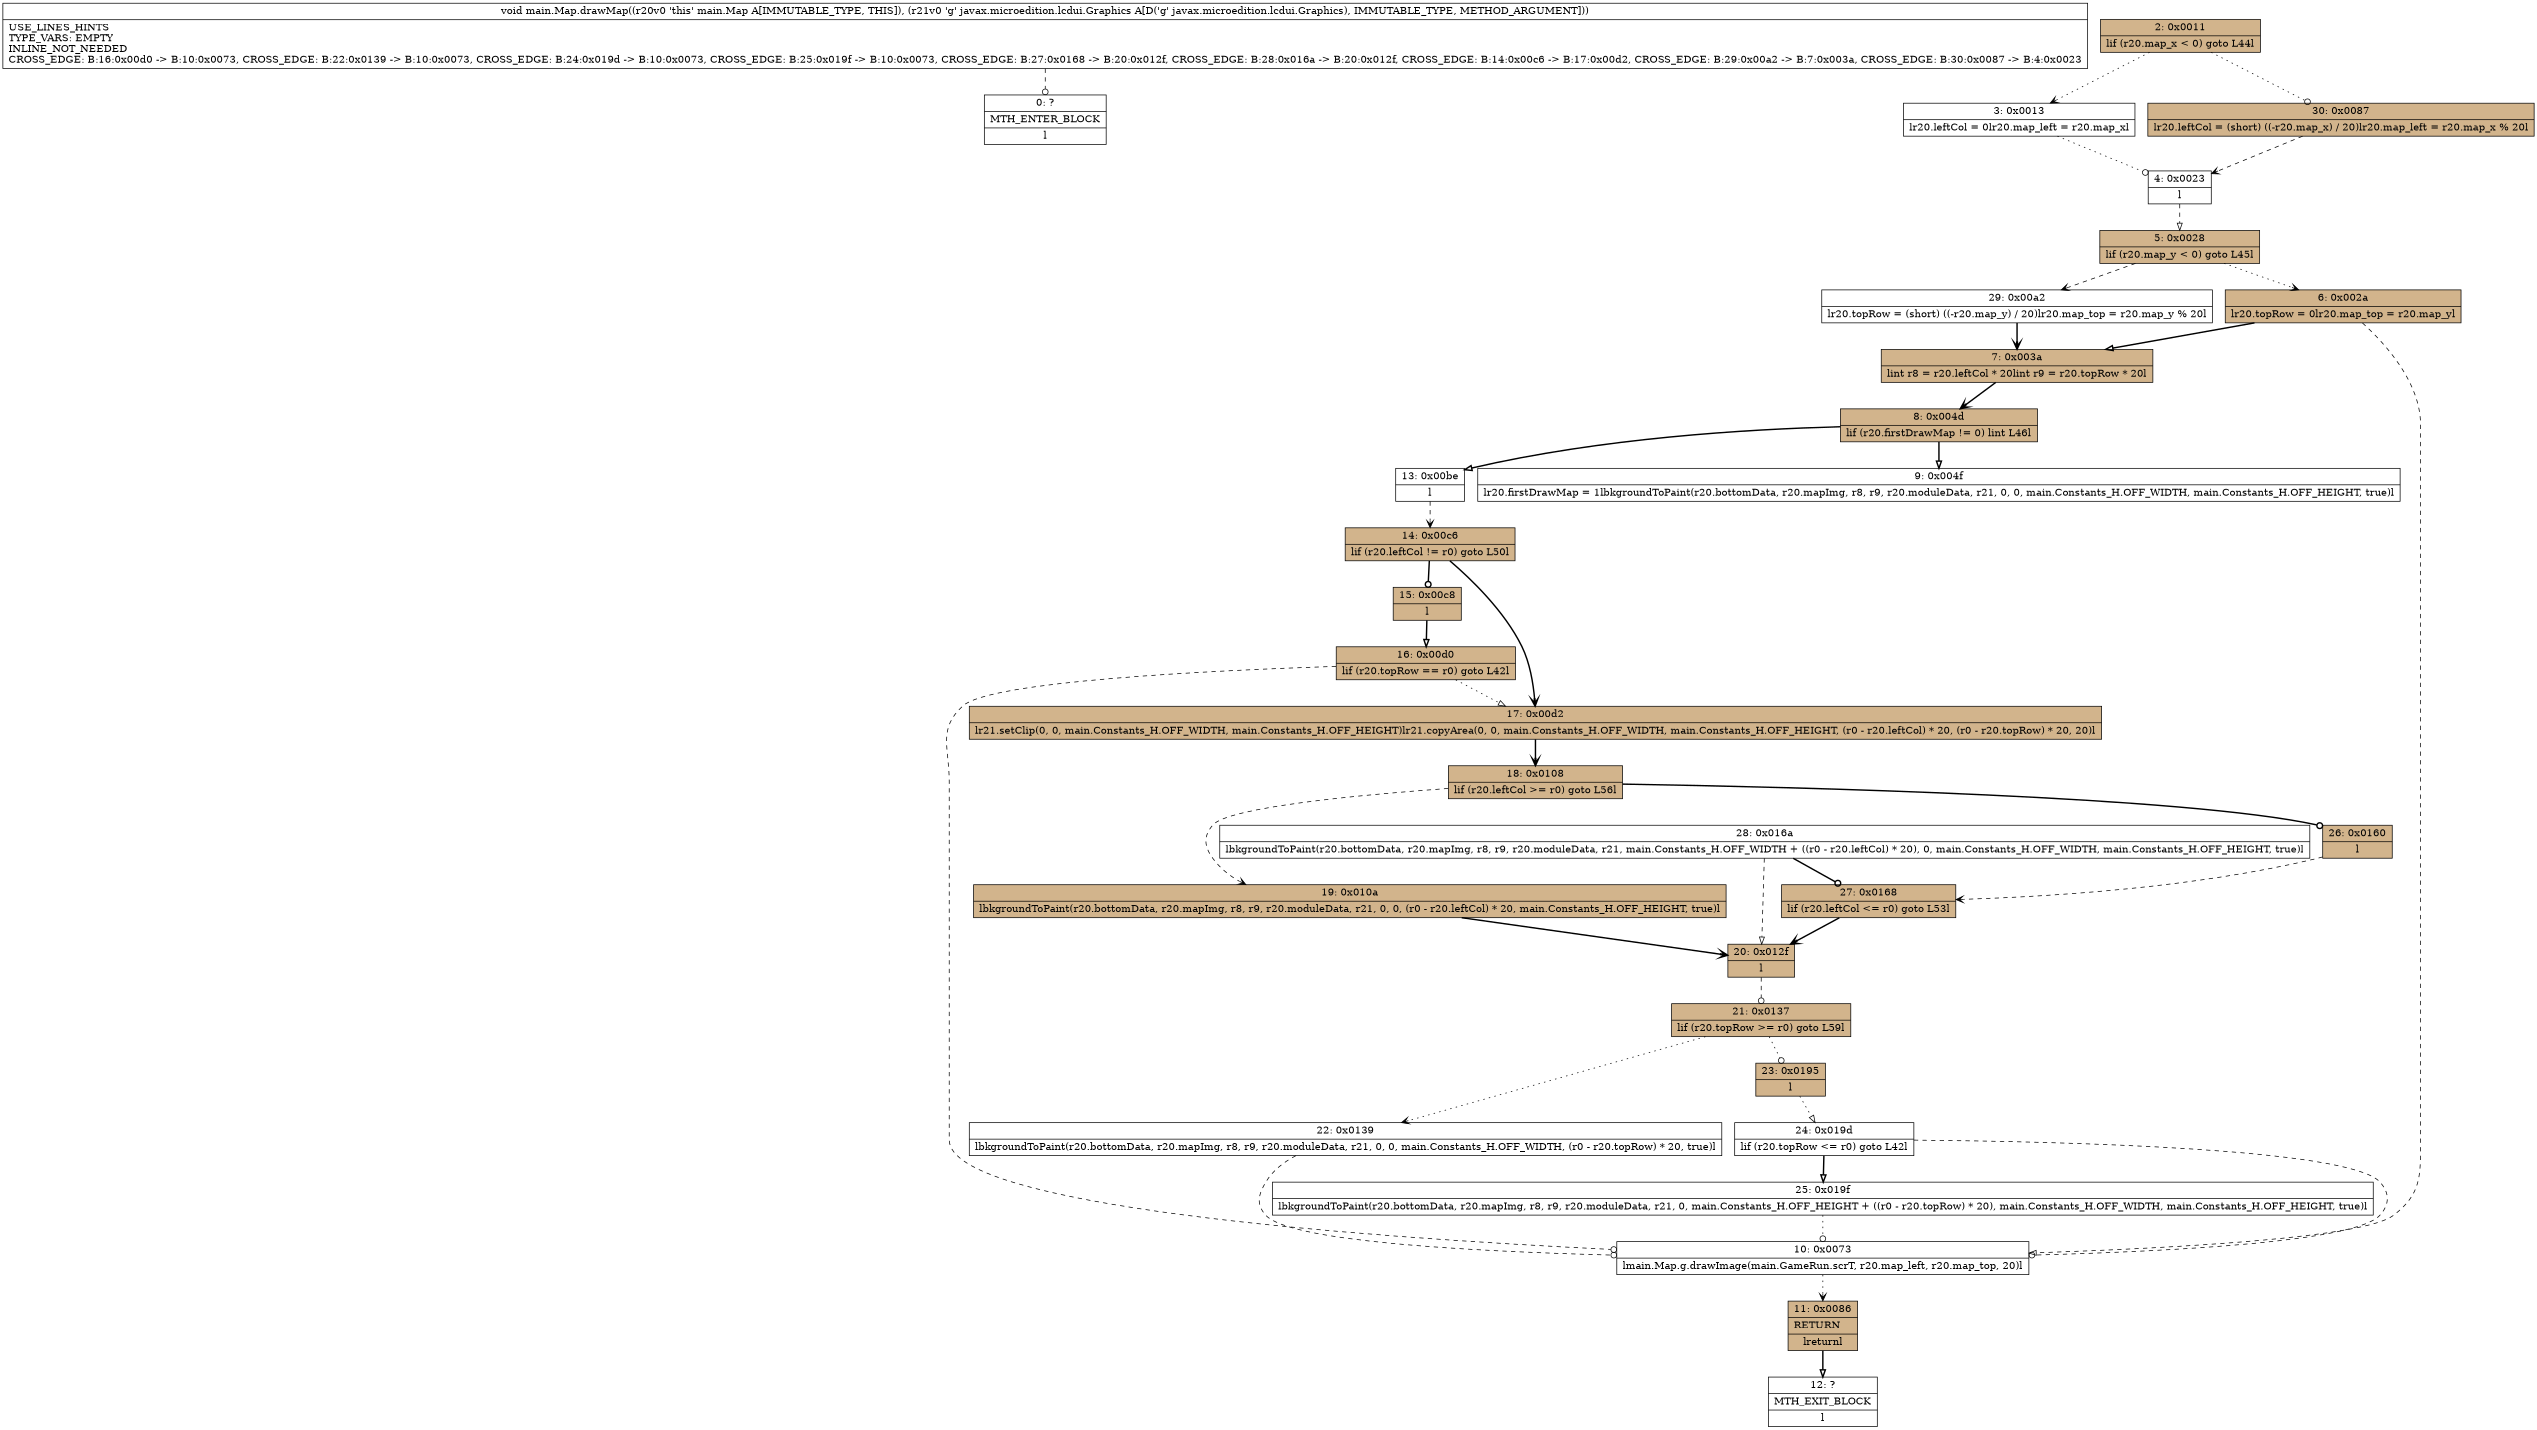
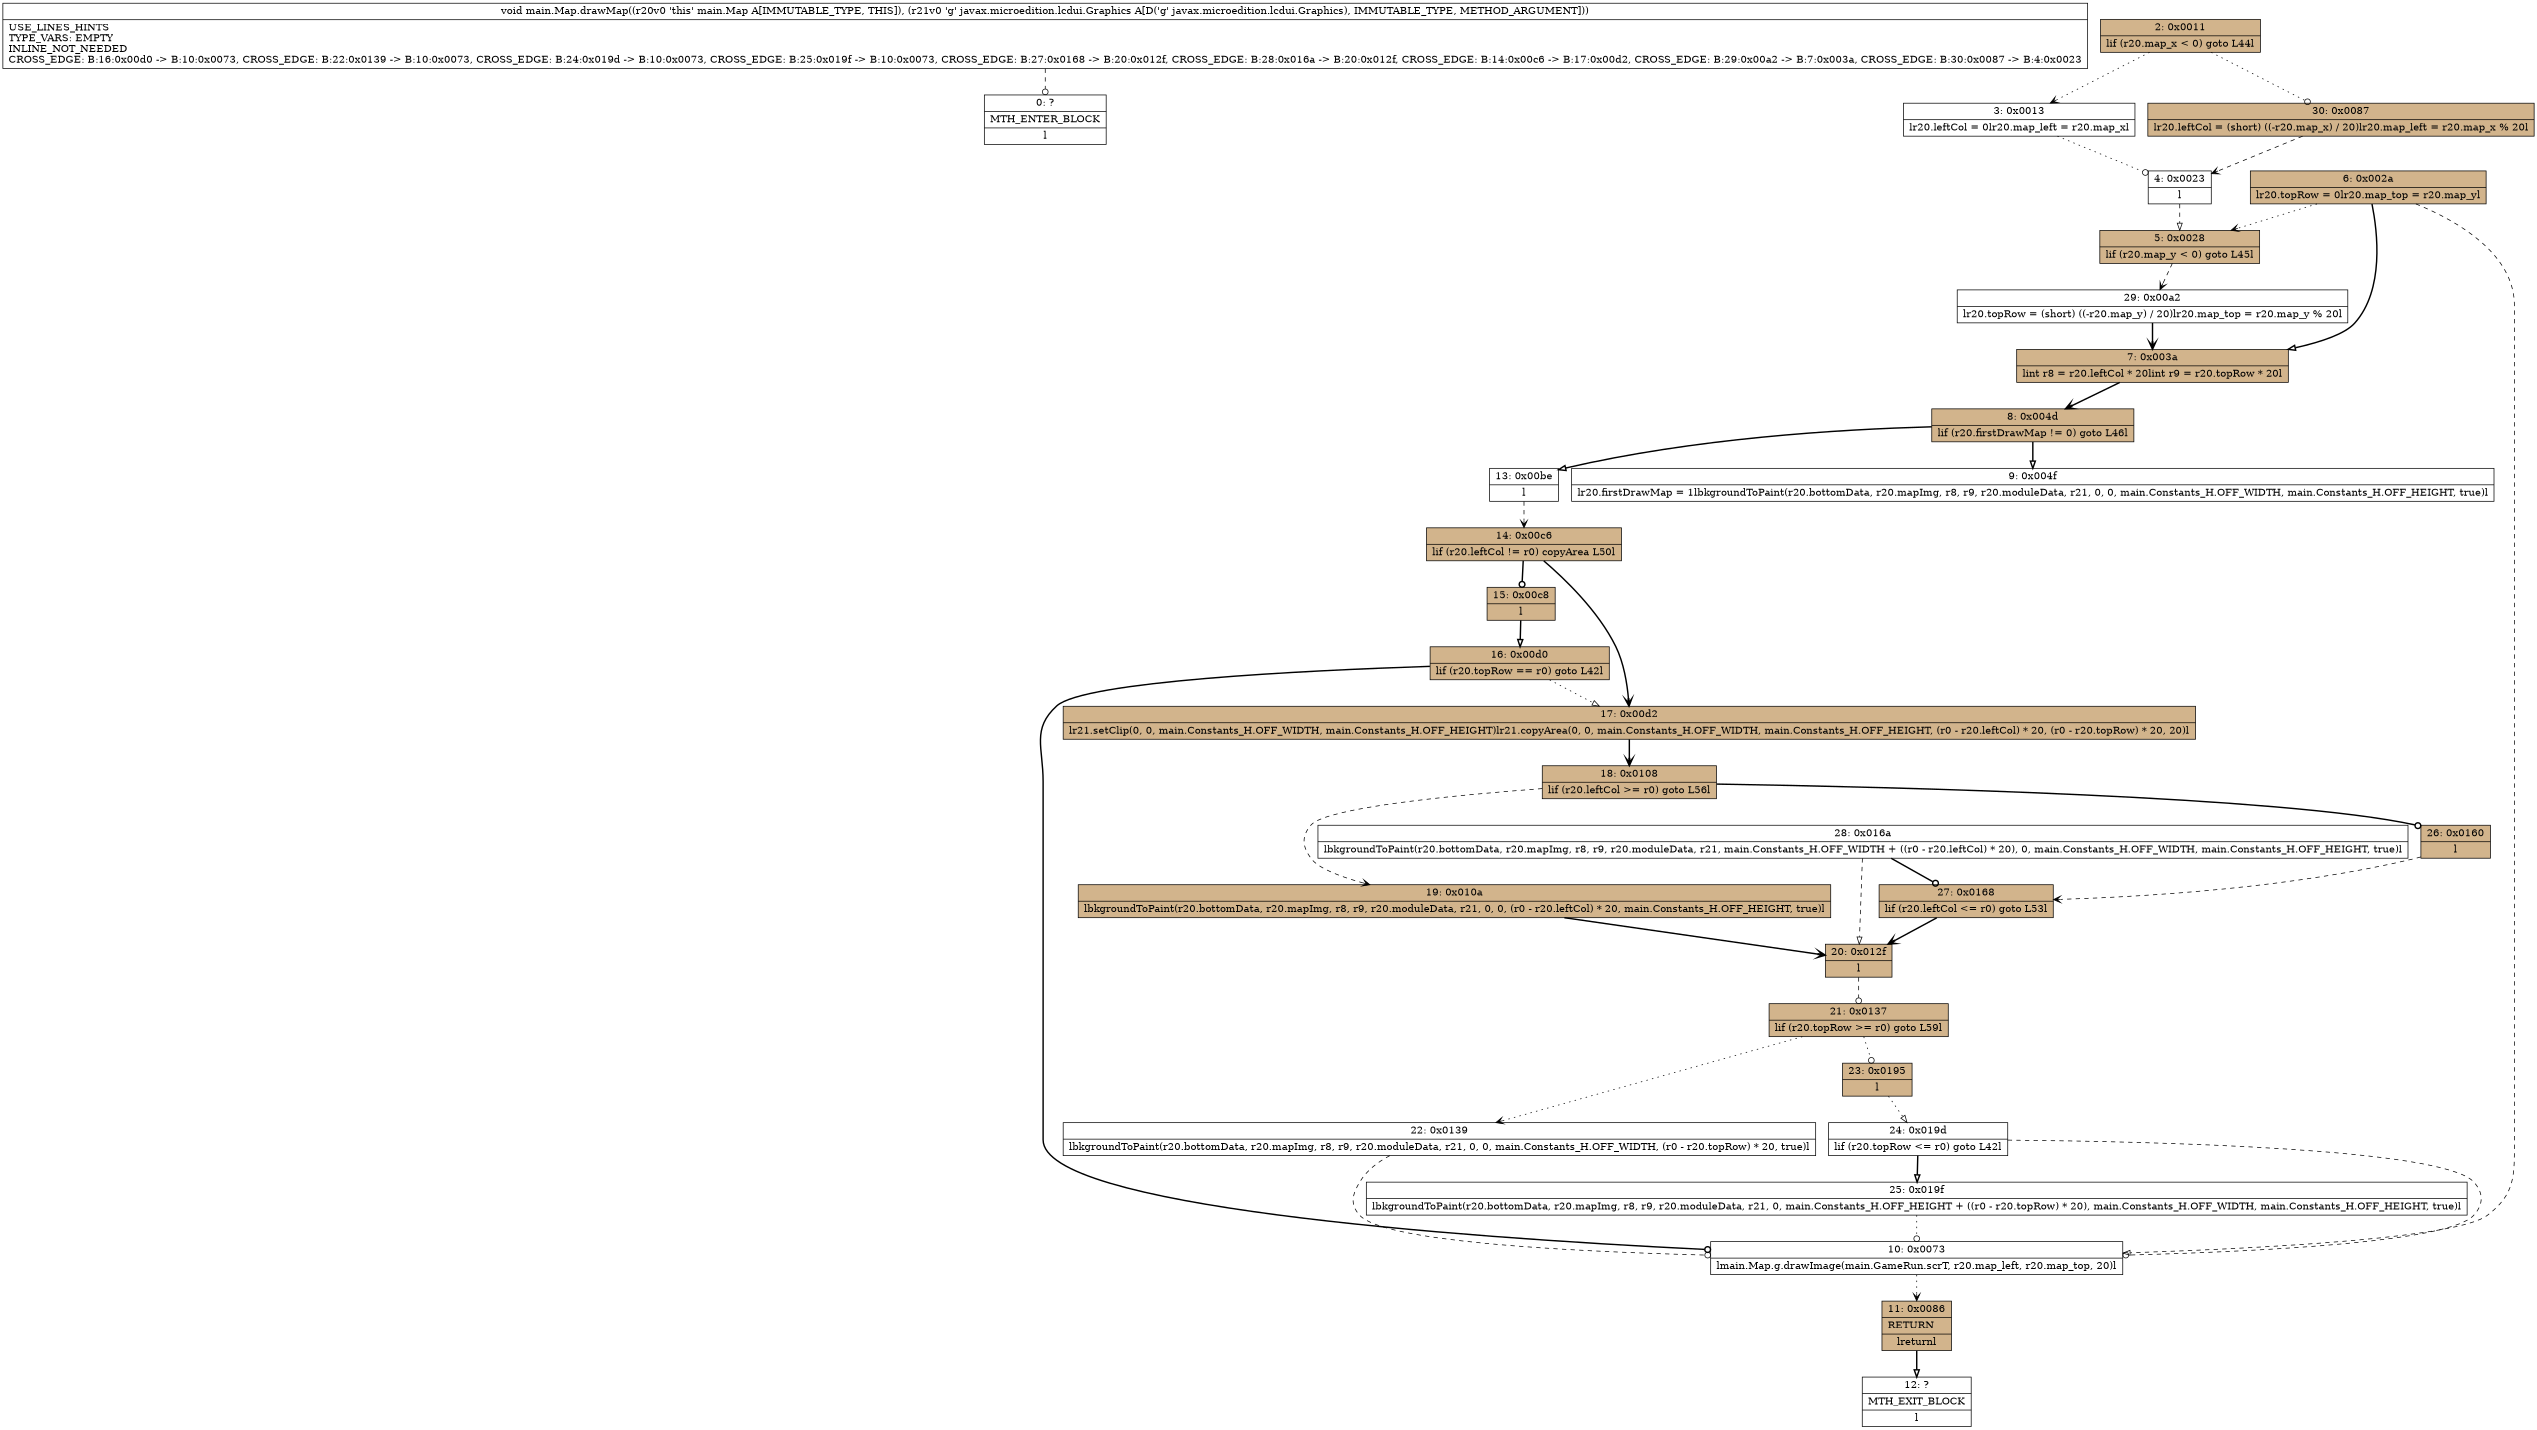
  digraph {
    node [fillcolor=tan shape=record style=filled]
    edge [arrowhead=vee style=bold]
    n1 [fillcolor=white label="{0\:\ ?|MTH_ENTER_BLOCK\l|l}"]
    n2 [label="{2\:\ 0x0011|lif (r20.map_x \< 0) goto L44l}"]
    n3 [fillcolor=white label="{3\:\ 0x0013|lr20.leftCol = 0lr20.map_left = r20.map_xl}"]
    n4 [label="{30\:\ 0x0087|lr20.leftCol = (short) ((\-r20.map_x) \/ 20)lr20.map_left = r20.map_x % 20l}"]
    n5 [fillcolor=white label="{4\:\ 0x0023|l}"]
    n6 [label="{5\:\ 0x0028|lif (r20.map_y \< 0) goto L45l}"]
    n7 [label="{6\:\ 0x002a|lr20.topRow = 0lr20.map_top = r20.map_yl}"]
    n8 [fillcolor=white label="{29\:\ 0x00a2|lr20.topRow = (short) ((\-r20.map_y) \/ 20)lr20.map_top = r20.map_y % 20l}"]
    n9 [label="{7\:\ 0x003a|lint r8 = r20.leftCol * 20lint r9 = r20.topRow * 20l}"]
    n10 [fillcolor=white label="{10\:\ 0x0073|lmain.Map.g.drawImage(main.GameRun.scrT, r20.map_left, r20.map_top, 20)l}"]
-   n11 [label="{8\:\ 0x004d|lif (r20.firstDrawMap != 0) lint L46l}"]
+   n11 [label="{8\:\ 0x004d|lif (r20.firstDrawMap != 0) goto L46l}"]
    n12 [fillcolor=white label="{9\:\ 0x004f|lr20.firstDrawMap = 1lbkgroundToPaint(r20.bottomData, r20.mapImg, r8, r9, r20.moduleData, r21, 0, 0, main.Constants_H.OFF_WIDTH, main.Constants_H.OFF_HEIGHT, true)l}"]
    n13 [fillcolor=white label="{13\:\ 0x00be|l}"]
-   n14 [label="{14\:\ 0x00c6|lif (r20.leftCol != r0) goto L50l}"]
+   n14 [label="{14\:\ 0x00c6|lif (r20.leftCol != r0) copyArea L50l}"]
    n15 [label="{11\:\ 0x0086|RETURN\l|lreturnl}"]
    n16 [fillcolor=white label="{12\:\ ?|MTH_EXIT_BLOCK\l|l}"]
    n17 [label="{15\:\ 0x00c8|l}"]
    n18 [label="{17\:\ 0x00d2|lr21.setClip(0, 0, main.Constants_H.OFF_WIDTH, main.Constants_H.OFF_HEIGHT)lr21.copyArea(0, 0, main.Constants_H.OFF_WIDTH, main.Constants_H.OFF_HEIGHT, (r0 \- r20.leftCol) * 20, (r0 \- r20.topRow) * 20, 20)l}"]
    n19 [label="{16\:\ 0x00d0|lif (r20.topRow == r0) goto L42l}"]
    n20 [label="{18\:\ 0x0108|lif (r20.leftCol \>= r0) goto L56l}"]
    n21 [label="{19\:\ 0x010a|lbkgroundToPaint(r20.bottomData, r20.mapImg, r8, r9, r20.moduleData, r21, 0, 0, (r0 \- r20.leftCol) * 20, main.Constants_H.OFF_HEIGHT, true)l}"]
    n22 [label="{26\:\ 0x0160|l}"]
    n23 [label="{20\:\ 0x012f|l}"]
    n24 [label="{27\:\ 0x0168|lif (r20.leftCol \<= r0) goto L53l}"]
    n25 [label="{21\:\ 0x0137|lif (r20.topRow \>= r0) goto L59l}"]
    n26 [fillcolor=white label="{22\:\ 0x0139|lbkgroundToPaint(r20.bottomData, r20.mapImg, r8, r9, r20.moduleData, r21, 0, 0, main.Constants_H.OFF_WIDTH, (r0 \- r20.topRow) * 20, true)l}"]
    n27 [label="{23\:\ 0x0195|l}"]
    n28 [fillcolor=white label="{24\:\ 0x019d|lif (r20.topRow \<= r0) goto L42l}"]
    n29 [fillcolor=white label="{25\:\ 0x019f|lbkgroundToPaint(r20.bottomData, r20.mapImg, r8, r9, r20.moduleData, r21, 0, main.Constants_H.OFF_HEIGHT + ((r0 \- r20.topRow) * 20), main.Constants_H.OFF_WIDTH, main.Constants_H.OFF_HEIGHT, true)l}"]
    n30 [fillcolor=white label="{28\:\ 0x016a|lbkgroundToPaint(r20.bottomData, r20.mapImg, r8, r9, r20.moduleData, r21, main.Constants_H.OFF_WIDTH + ((r0 \- r20.leftCol) * 20), 0, main.Constants_H.OFF_WIDTH, main.Constants_H.OFF_HEIGHT, true)l}"]
    n31 [fillcolor=white label="{void main.Map.drawMap((r20v0 'this' main.Map A[IMMUTABLE_TYPE, THIS]), (r21v0 'g' javax.microedition.lcdui.Graphics A[D('g' javax.microedition.lcdui.Graphics), IMMUTABLE_TYPE, METHOD_ARGUMENT]))  | USE_LINES_HINTS\lTYPE_VARS: EMPTY\lINLINE_NOT_NEEDED\lCROSS_EDGE: B:16:0x00d0 \-\> B:10:0x0073, CROSS_EDGE: B:22:0x0139 \-\> B:10:0x0073, CROSS_EDGE: B:24:0x019d \-\> B:10:0x0073, CROSS_EDGE: B:25:0x019f \-\> B:10:0x0073, CROSS_EDGE: B:27:0x0168 \-\> B:20:0x012f, CROSS_EDGE: B:28:0x016a \-\> B:20:0x012f, CROSS_EDGE: B:14:0x00c6 \-\> B:17:0x00d2, CROSS_EDGE: B:29:0x00a2 \-\> B:7:0x003a, CROSS_EDGE: B:30:0x0087 \-\> B:4:0x0023\l}"]
    n2 -> n3 [style=dotted]
    n2 -> n4 [arrowhead=odot style=dotted]
    n3 -> n5 [arrowhead=odot style=dotted]
    n4 -> n5 [style=dashed]
    n5 -> n6 [arrowhead=onormal style=dashed]
-   n6 -> n7 [style=dotted]
+   n7 -> n6 [style=dotted]
    n6 -> n8 [style=dashed]
    n7 -> n9 [arrowhead=onormal]
    n7 -> n10 [arrowhead=onormal style=dashed]
    n8 -> n9
    n9 -> n11
    n10 -> n15 [style=dotted]
    n11 -> n12 [arrowhead=onormal]
    n11 -> n13 [arrowhead=onormal]
    n13 -> n14 [style=dashed]
    n14 -> n17 [arrowhead=odot]
    n14 -> n18
    n15 -> n16 [arrowhead=onormal]
    n17 -> n19 [arrowhead=onormal]
    n18 -> n20
-   n19 -> n10 [arrowhead=odot style=dashed]
+   n19 -> n10 [arrowhead=odot]
    n19 -> n18 [arrowhead=onormal style=dotted]
    n20 -> n21 [style=dashed]
    n20 -> n22 [arrowhead=odot]
    n21 -> n23
    n22 -> n24 [style=dashed]
    n23 -> n25 [arrowhead=odot style=dashed]
    n24 -> n23
    n25 -> n26 [style=dotted]
    n25 -> n27 [arrowhead=odot style=dotted]
    n26 -> n10 [arrowhead=odot style=dashed]
    n27 -> n28 [arrowhead=onormal style=dotted]
    n28 -> n10 [arrowhead=odot style=dashed]
    n28 -> n29 [arrowhead=onormal]
    n29 -> n10 [arrowhead=odot style=dotted]
    n30 -> n23 [arrowhead=onormal style=dashed]
    n30 -> n24 [arrowhead=odot]
    n31 -> n1 [arrowhead=odot style=dashed]
  }
